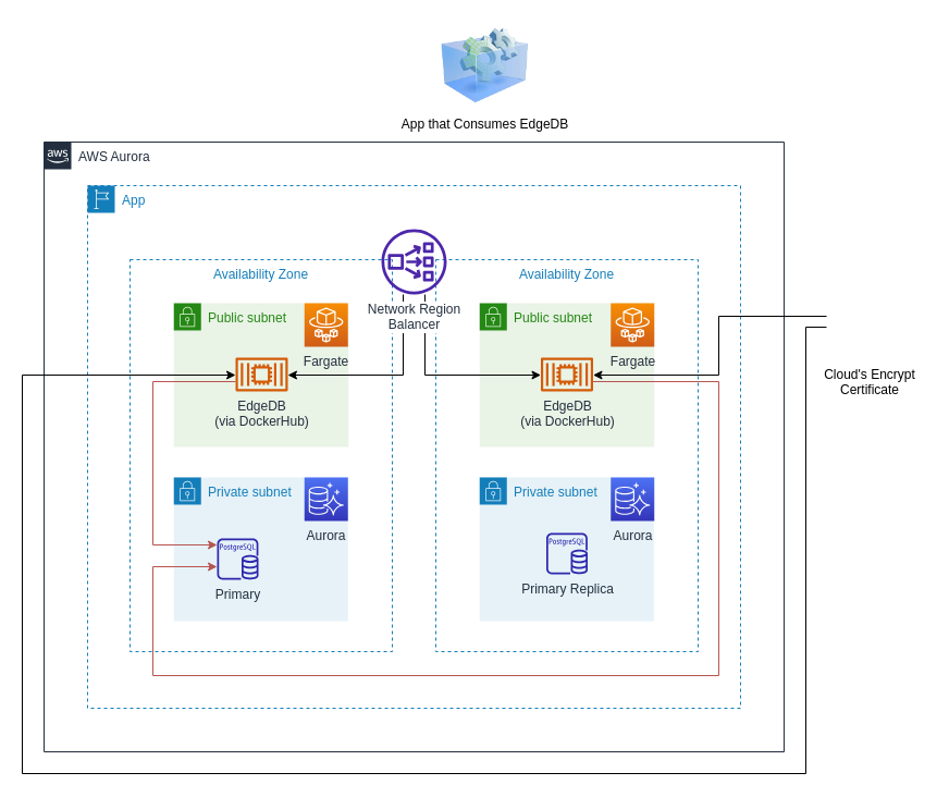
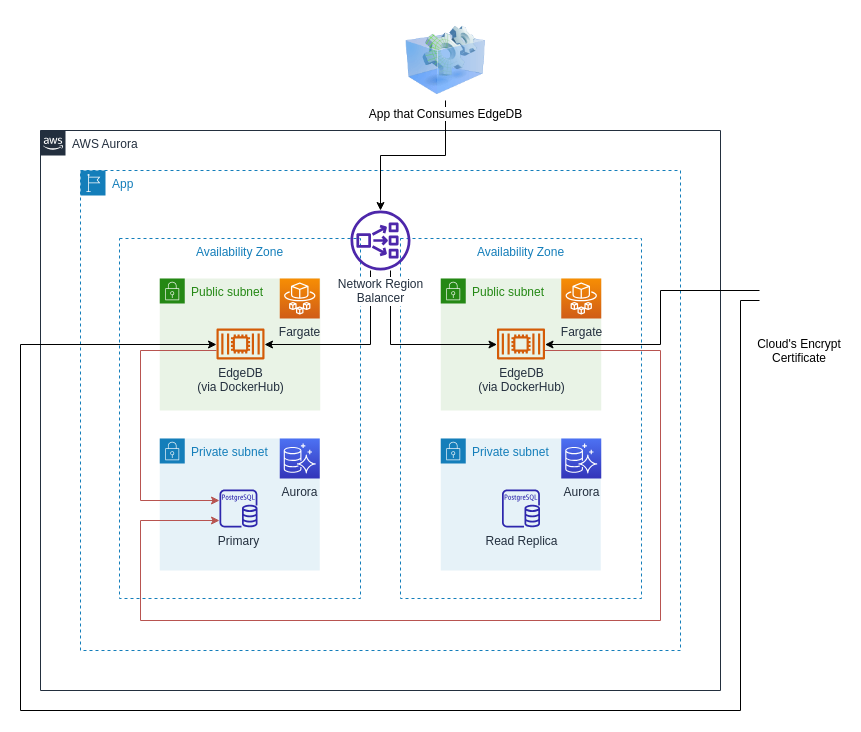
  <mxCell id="0" />
  <mxCell id="1" parent="0" />
  <mxCell id="2" value="AWS Aurora" style="points=[[0,0],[0.25,0],[0.5,0],[0.75,0],[1,0],[1,0.25],[1,0.5],[1,0.75],[1,1],[0.75,1],[0.5,1],[0.25,1],[0,1],[0,0.75],[0,0.5],[0,0.25]];outlineConnect=0;gradientColor=none;html=1;whiteSpace=wrap;fontSize=12;fontStyle=0;shape=mxgraph.aws4.group;grIcon=mxgraph.aws4.group_aws_cloud_alt;strokeColor=#232F3E;fillColor=none;verticalAlign=top;align=left;spacingLeft=30;fontColor=#232F3E;dashed=0;labelBackgroundColor=#ffffff;container=1;pointerEvents=0;collapsible=0;recursiveResize=0;" parent="1" vertex="1"><mxGeometry x="40" y="130" width="680" height="560" as="geometry" /></mxCell>
  <mxCell id="3" value="App" style="points=[[0,0],[0.25,0],[0.5,0],[0.75,0],[1,0],[1,0.25],[1,0.5],[1,0.75],[1,1],[0.75,1],[0.5,1],[0.25,1],[0,1],[0,0.75],[0,0.5],[0,0.25]];outlineConnect=0;gradientColor=none;html=1;whiteSpace=wrap;fontSize=12;fontStyle=0;container=1;pointerEvents=0;collapsible=0;recursiveResize=0;shape=mxgraph.aws4.group;grIcon=mxgraph.aws4.group_region;strokeColor=#147EBA;fillColor=none;verticalAlign=top;align=left;spacingLeft=30;fontColor=#147EBA;dashed=1;" vertex="1" parent="2"><mxGeometry x="40" y="40" width="600" height="480" as="geometry" /></mxCell>
  <mxCell id="4" value="Availability Zone" style="fillColor=none;strokeColor=#147EBA;dashed=1;verticalAlign=top;fontStyle=0;fontColor=#147EBA;" vertex="1" parent="3"><mxGeometry x="39" y="68" width="241" height="360" as="geometry" /></mxCell>
  <mxCell id="5" value="Availability Zone" style="fillColor=none;strokeColor=#147EBA;dashed=1;verticalAlign=top;fontStyle=0;fontColor=#147EBA;" vertex="1" parent="3"><mxGeometry x="320" y="68" width="241" height="360" as="geometry" /></mxCell>
  <mxCell id="6" value="Private subnet" style="points=[[0,0],[0.25,0],[0.5,0],[0.75,0],[1,0],[1,0.25],[1,0.5],[1,0.75],[1,1],[0.75,1],[0.5,1],[0.25,1],[0,1],[0,0.75],[0,0.5],[0,0.25]];outlineConnect=0;gradientColor=none;html=1;whiteSpace=wrap;fontSize=12;fontStyle=0;container=1;pointerEvents=0;collapsible=0;recursiveResize=0;shape=mxgraph.aws4.group;grIcon=mxgraph.aws4.group_security_group;grStroke=0;strokeColor=#147EBA;fillColor=#E6F2F8;verticalAlign=top;align=left;spacingLeft=30;fontColor=#147EBA;dashed=0;" vertex="1" parent="3"><mxGeometry x="79.25" y="268" width="160" height="132" as="geometry" /></mxCell>
- <mxCell id="7" value="Primary" style="sketch=0;outlineConnect=0;fontColor=#232F3E;gradientColor=none;fillColor=#2E27AD;strokeColor=none;dashed=0;verticalLabelPosition=bottom;verticalAlign=top;align=center;html=1;fontSize=12;fontStyle=0;aspect=fixed;pointerEvents=1;shape=mxgraph.aws4.rds_postgresql_instance;" vertex="1" parent="6"><mxGeometry x="39.75" y="56" width="38" height="38" as="geometry" /></mxCell>
+ <mxCell id="7" value="Primary" style="sketch=0;outlineConnect=0;fontColor=#232F3E;gradientColor=none;fillColor=#2E27AD;strokeColor=none;dashed=0;verticalLabelPosition=bottom;verticalAlign=top;align=center;html=1;fontSize=12;fontStyle=0;aspect=fixed;pointerEvents=1;shape=mxgraph.aws4.rds_postgresql_instance;" vertex="1" parent="6"><mxGeometry x="59.75" y="51" width="38" height="38" as="geometry" /></mxCell>
  <mxCell id="8" value="Public subnet" style="points=[[0,0],[0.25,0],[0.5,0],[0.75,0],[1,0],[1,0.25],[1,0.5],[1,0.75],[1,1],[0.75,1],[0.5,1],[0.25,1],[0,1],[0,0.75],[0,0.5],[0,0.25]];outlineConnect=0;gradientColor=none;html=1;whiteSpace=wrap;fontSize=12;fontStyle=0;container=1;pointerEvents=0;collapsible=0;recursiveResize=0;shape=mxgraph.aws4.group;grIcon=mxgraph.aws4.group_security_group;grStroke=0;strokeColor=#248814;fillColor=#E9F3E6;verticalAlign=top;align=left;spacingLeft=30;fontColor=#248814;dashed=0;" vertex="1" parent="3"><mxGeometry x="360.25" y="108" width="160.5" height="132" as="geometry" /></mxCell>
  <mxCell id="9" value="Fargate" style="sketch=0;points=[[0,0,0],[0.25,0,0],[0.5,0,0],[0.75,0,0],[1,0,0],[0,1,0],[0.25,1,0],[0.5,1,0],[0.75,1,0],[1,1,0],[0,0.25,0],[0,0.5,0],[0,0.75,0],[1,0.25,0],[1,0.5,0],[1,0.75,0]];outlineConnect=0;fontColor=#232F3E;gradientColor=#F78E04;gradientDirection=north;fillColor=#D05C17;strokeColor=#ffffff;dashed=0;verticalLabelPosition=bottom;verticalAlign=top;align=center;html=1;fontSize=12;fontStyle=0;aspect=fixed;shape=mxgraph.aws4.resourceIcon;resIcon=mxgraph.aws4.fargate;" vertex="1" parent="8"><mxGeometry x="120.5" width="40" height="40" as="geometry" /></mxCell>
  <mxCell id="10" value="EdgeDB&lt;br&gt;(via DockerHub)" style="sketch=0;outlineConnect=0;fontColor=#232F3E;gradientColor=none;fillColor=#D45B07;strokeColor=none;dashed=0;verticalLabelPosition=bottom;verticalAlign=top;align=center;html=1;fontSize=12;fontStyle=0;aspect=fixed;pointerEvents=1;shape=mxgraph.aws4.container_2;" vertex="1" parent="8"><mxGeometry x="56.25" y="50" width="48" height="31" as="geometry" /></mxCell>
  <mxCell id="11" value="Private subnet" style="points=[[0,0],[0.25,0],[0.5,0],[0.75,0],[1,0],[1,0.25],[1,0.5],[1,0.75],[1,1],[0.75,1],[0.5,1],[0.25,1],[0,1],[0,0.75],[0,0.5],[0,0.25]];outlineConnect=0;gradientColor=none;html=1;whiteSpace=wrap;fontSize=12;fontStyle=0;container=1;pointerEvents=0;collapsible=0;recursiveResize=0;shape=mxgraph.aws4.group;grIcon=mxgraph.aws4.group_security_group;grStroke=0;strokeColor=#147EBA;fillColor=#E6F2F8;verticalAlign=top;align=left;spacingLeft=30;fontColor=#147EBA;dashed=0;" vertex="1" parent="3"><mxGeometry x="360.25" y="268" width="160" height="132" as="geometry" /></mxCell>
- <mxCell id="12" value="Primary Replica" style="sketch=0;outlineConnect=0;fontColor=#232F3E;gradientColor=none;fillColor=#2E27AD;strokeColor=none;dashed=0;verticalLabelPosition=bottom;verticalAlign=top;align=center;html=1;fontSize=12;fontStyle=0;aspect=fixed;pointerEvents=1;shape=mxgraph.aws4.rds_postgresql_instance;" vertex="1" parent="11"><mxGeometry x="61.25" y="51" width="38" height="38" as="geometry" /></mxCell>
+ <mxCell id="12" value="Read Replica" style="sketch=0;outlineConnect=0;fontColor=#232F3E;gradientColor=none;fillColor=#2E27AD;strokeColor=none;dashed=0;verticalLabelPosition=bottom;verticalAlign=top;align=center;html=1;fontSize=12;fontStyle=0;aspect=fixed;pointerEvents=1;shape=mxgraph.aws4.rds_postgresql_instance;" vertex="1" parent="11"><mxGeometry x="61.25" y="51" width="38" height="38" as="geometry" /></mxCell>
  <mxCell id="13" value="Aurora" style="sketch=0;points=[[0,0,0],[0.25,0,0],[0.5,0,0],[0.75,0,0],[1,0,0],[0,1,0],[0.25,1,0],[0.5,1,0],[0.75,1,0],[1,1,0],[0,0.25,0],[0,0.5,0],[0,0.75,0],[1,0.25,0],[1,0.5,0],[1,0.75,0]];outlineConnect=0;fontColor=#232F3E;gradientColor=#4D72F3;gradientDirection=north;fillColor=#3334B9;strokeColor=#ffffff;dashed=0;verticalLabelPosition=bottom;verticalAlign=top;align=center;html=1;fontSize=12;fontStyle=0;aspect=fixed;shape=mxgraph.aws4.resourceIcon;resIcon=mxgraph.aws4.aurora;" vertex="1" parent="3"><mxGeometry x="480.75" y="268" width="40" height="40" as="geometry" /></mxCell>
  <mxCell id="14" value="Aurora" style="sketch=0;points=[[0,0,0],[0.25,0,0],[0.5,0,0],[0.75,0,0],[1,0,0],[0,1,0],[0.25,1,0],[0.5,1,0],[0.75,1,0],[1,1,0],[0,0.25,0],[0,0.5,0],[0,0.75,0],[1,0.25,0],[1,0.5,0],[1,0.75,0]];outlineConnect=0;fontColor=#232F3E;gradientColor=#4D72F3;gradientDirection=north;fillColor=#3334B9;strokeColor=#ffffff;dashed=0;verticalLabelPosition=bottom;verticalAlign=top;align=center;html=1;fontSize=12;fontStyle=0;aspect=fixed;shape=mxgraph.aws4.resourceIcon;resIcon=mxgraph.aws4.aurora;" vertex="1" parent="3"><mxGeometry x="199.25" y="268" width="40" height="40" as="geometry" /></mxCell>
  <mxCell id="15" value="Public subnet" style="points=[[0,0],[0.25,0],[0.5,0],[0.75,0],[1,0],[1,0.25],[1,0.5],[1,0.75],[1,1],[0.75,1],[0.5,1],[0.25,1],[0,1],[0,0.75],[0,0.5],[0,0.25]];outlineConnect=0;gradientColor=none;html=1;whiteSpace=wrap;fontSize=12;fontStyle=0;container=1;pointerEvents=0;collapsible=0;recursiveResize=0;shape=mxgraph.aws4.group;grIcon=mxgraph.aws4.group_security_group;grStroke=0;strokeColor=#248814;fillColor=#E9F3E6;verticalAlign=top;align=left;spacingLeft=30;fontColor=#248814;dashed=0;" vertex="1" parent="3"><mxGeometry x="79.25" y="108" width="160.5" height="132" as="geometry" /></mxCell>
  <mxCell id="16" value="EdgeDB&lt;br&gt;(via DockerHub)" style="sketch=0;outlineConnect=0;fontColor=#232F3E;gradientColor=none;fillColor=#D45B07;strokeColor=none;dashed=0;verticalLabelPosition=bottom;verticalAlign=top;align=center;html=1;fontSize=12;fontStyle=0;aspect=fixed;pointerEvents=1;shape=mxgraph.aws4.container_2;" vertex="1" parent="15"><mxGeometry x="56.75" y="50" width="48" height="31" as="geometry" /></mxCell>
  <mxCell id="17" style="edgeStyle=orthogonalEdgeStyle;rounded=0;orthogonalLoop=1;jettySize=auto;html=1;" edge="1" parent="3" source="21" target="10"><mxGeometry relative="1" as="geometry"><Array as="points"><mxPoint x="310" y="174" /></Array></mxGeometry></mxCell>
  <mxCell id="18" style="edgeStyle=orthogonalEdgeStyle;rounded=0;orthogonalLoop=1;jettySize=auto;html=1;" edge="1" parent="3" source="21" target="16"><mxGeometry relative="1" as="geometry"><mxPoint x="820" y="150" as="targetPoint" /><Array as="points"><mxPoint x="290" y="174" /></Array></mxGeometry></mxCell>
  <mxCell id="19" style="edgeStyle=orthogonalEdgeStyle;rounded=0;orthogonalLoop=1;jettySize=auto;html=1;fillColor=#f8cecc;strokeColor=#b85450;" edge="1" parent="3" source="16" target="7"><mxGeometry relative="1" as="geometry"><Array as="points"><mxPoint x="60" y="180" /><mxPoint x="60" y="330" /></Array></mxGeometry></mxCell>
  <mxCell id="20" style="edgeStyle=orthogonalEdgeStyle;rounded=0;orthogonalLoop=1;jettySize=auto;html=1;fillColor=#f8cecc;strokeColor=#b85450;" edge="1" parent="3" source="10" target="7"><mxGeometry relative="1" as="geometry"><Array as="points"><mxPoint x="580" y="180" /><mxPoint x="580" y="450" /><mxPoint x="60" y="450" /><mxPoint x="60" y="350" /></Array></mxGeometry></mxCell>
  <mxCell id="21" value="Network Region&lt;br&gt;Balancer" style="sketch=0;outlineConnect=0;fontColor=#232F3E;gradientColor=none;fillColor=#4D27AA;strokeColor=none;dashed=0;verticalLabelPosition=bottom;verticalAlign=top;align=center;html=1;fontSize=12;fontStyle=0;aspect=fixed;pointerEvents=1;shape=mxgraph.aws4.network_load_balancer;labelBackgroundColor=default;" vertex="1" parent="3"><mxGeometry x="270" y="40" width="60" height="60" as="geometry" /></mxCell>
  <mxCell id="22" value="Fargate" style="sketch=0;points=[[0,0,0],[0.25,0,0],[0.5,0,0],[0.75,0,0],[1,0,0],[0,1,0],[0.25,1,0],[0.5,1,0],[0.75,1,0],[1,1,0],[0,0.25,0],[0,0.5,0],[0,0.75,0],[1,0.25,0],[1,0.5,0],[1,0.75,0]];outlineConnect=0;fontColor=#232F3E;gradientColor=#F78E04;gradientDirection=north;fillColor=#D05C17;strokeColor=#ffffff;dashed=0;verticalLabelPosition=bottom;verticalAlign=top;align=center;html=1;fontSize=12;fontStyle=0;aspect=fixed;shape=mxgraph.aws4.resourceIcon;resIcon=mxgraph.aws4.fargate;" vertex="1" parent="3"><mxGeometry x="199.25" y="108" width="40" height="40" as="geometry" /></mxCell>
  <mxCell id="23" style="edgeStyle=orthogonalEdgeStyle;rounded=0;orthogonalLoop=1;jettySize=auto;html=1;" edge="1" parent="1" source="25" target="10"><mxGeometry relative="1" as="geometry"><Array as="points"><mxPoint x="660" y="290" /><mxPoint x="660" y="344" /></Array></mxGeometry></mxCell>
  <mxCell id="24" style="edgeStyle=orthogonalEdgeStyle;rounded=0;orthogonalLoop=1;jettySize=auto;html=1;" edge="1" parent="1" source="25" target="16"><mxGeometry relative="1" as="geometry"><Array as="points"><mxPoint x="740" y="300" /><mxPoint x="740" y="710" /><mxPoint x="20" y="710" /><mxPoint x="20" y="344" /></Array></mxGeometry></mxCell>
  <mxCell id="25" value="Cloud's Encrypt&#10;Certificate" style="shape=image;verticalLabelPosition=bottom;labelBackgroundColor=default;verticalAlign=top;aspect=fixed;imageAspect=0;image=https://letsencrypt.org/images/le-logo-twitter-noalpha.png;" vertex="1" parent="1"><mxGeometry x="759" y="250" width="80" height="80" as="geometry" /></mxCell>
+ <mxCell id="26" style="edgeStyle=orthogonalEdgeStyle;rounded=0;orthogonalLoop=1;jettySize=auto;html=1;" edge="1" parent="1" source="27" target="21"><mxGeometry relative="1" as="geometry" /></mxCell>
  <mxCell id="27" value="App that Consumes EdgeDB" style="image;html=1;image=img/lib/clip_art/computers/Virtual_Application_128x128.png;labelBackgroundColor=default;" vertex="1" parent="1"><mxGeometry x="405" y="20" width="80" height="80" as="geometry" /></mxCell>
